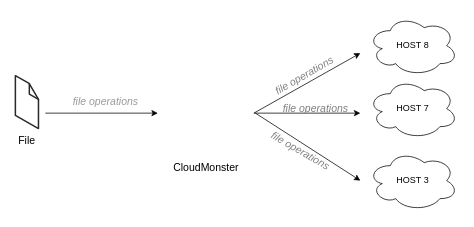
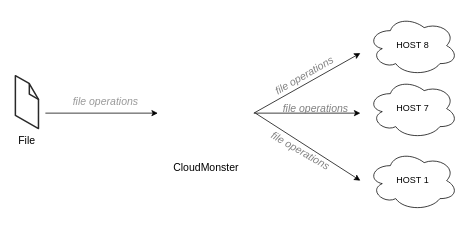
  <mxCell id="0" />
  <mxCell id="1" parent="0" />
  <mxCell id="2" value="&lt;font style=&quot;font-size: 14px&quot;&gt;File&lt;/font&gt;" style="verticalLabelPosition=bottom;html=1;verticalAlign=top;strokeWidth=1;align=center;outlineConnect=0;dashed=0;outlineConnect=0;shape=mxgraph.aws3d.file;aspect=fixed;strokeColor=#292929;" vertex="1" parent="1"><mxGeometry x="20" y="100" width="30.8" height="70.6" as="geometry" /></mxCell>
  <mxCell id="3" value="" style="endArrow=classic;html=1;rounded=0;" edge="1" parent="1"><mxGeometry width="50" height="50" relative="1" as="geometry"><mxPoint x="60" y="150" as="sourcePoint" /><mxPoint x="210" y="150" as="targetPoint" /></mxGeometry></mxCell>
  <mxCell id="4" value="&lt;font style=&quot;font-size: 14px&quot;&gt;CloudMonster&lt;/font&gt;" style="shape=image;html=1;verticalAlign=top;verticalLabelPosition=bottom;labelBackgroundColor=#ffffff;imageAspect=0;aspect=fixed;image=https://cdn2.iconfinder.com/data/icons/halloween-scarry-hand-drawn-black-1/257/22-halloween-monster-scarry-eye-128.png" vertex="1" parent="1"><mxGeometry x="210" y="80" width="128" height="128" as="geometry" /></mxCell>
  <mxCell id="5" value="HOST 8" style="ellipse;shape=cloud;whiteSpace=wrap;html=1;" vertex="1" parent="1"><mxGeometry x="490" y="20" width="120" height="80" as="geometry" /></mxCell>
  <mxCell id="6" value="HOST 7" style="ellipse;shape=cloud;whiteSpace=wrap;html=1;" vertex="1" parent="1"><mxGeometry x="490" y="104" width="120" height="80" as="geometry" /></mxCell>
- <mxCell id="7" value="HOST 3&lt;br&gt;" style="ellipse;shape=cloud;whiteSpace=wrap;html=1;" vertex="1" parent="1"><mxGeometry x="490" y="200" width="120" height="80" as="geometry" /></mxCell>
+ <mxCell id="7" value="HOST 1&lt;br&gt;" style="ellipse;shape=cloud;whiteSpace=wrap;html=1;" vertex="1" parent="1"><mxGeometry x="490" y="200" width="120" height="80" as="geometry" /></mxCell>
  <mxCell id="8" value="" style="endArrow=classic;html=1;rounded=0;" edge="1" parent="1"><mxGeometry width="50" height="50" relative="1" as="geometry"><mxPoint x="338" y="150" as="sourcePoint" /><mxPoint x="480" y="70" as="targetPoint" /></mxGeometry></mxCell>
  <mxCell id="9" value="" style="endArrow=classic;html=1;rounded=0;" edge="1" parent="1"><mxGeometry width="50" height="50" relative="1" as="geometry"><mxPoint x="338" y="150" as="sourcePoint" /><mxPoint x="480" y="150" as="targetPoint" /></mxGeometry></mxCell>
  <mxCell id="10" value="" style="endArrow=classic;html=1;rounded=0;" edge="1" parent="1"><mxGeometry width="50" height="50" relative="1" as="geometry"><mxPoint x="340" y="150" as="sourcePoint" /><mxPoint x="480" y="240" as="targetPoint" /></mxGeometry></mxCell>
  <mxCell id="11" value="&lt;i&gt;&lt;font color=&quot;#999999&quot;&gt;file operations&lt;/font&gt;&lt;/i&gt;" style="text;html=1;align=center;verticalAlign=middle;resizable=0;points=[];autosize=1;strokeColor=none;fillColor=none;fontSize=14;" vertex="1" parent="1"><mxGeometry x="90" y="125.3" width="100" height="20" as="geometry" /></mxCell>
  <mxCell id="12" value="&lt;i&gt;&lt;font color=&quot;#808080&quot;&gt;file operations&lt;/font&gt;&lt;/i&gt;" style="text;html=1;align=center;verticalAlign=middle;resizable=0;points=[];autosize=1;strokeColor=none;fillColor=none;fontSize=14;rotation=-30;" vertex="1" parent="1"><mxGeometry x="355" y="90" width="100" height="20" as="geometry" /></mxCell>
  <mxCell id="13" value="&lt;i&gt;&lt;font color=&quot;#808080&quot;&gt;file operations&lt;/font&gt;&lt;/i&gt;" style="text;html=1;align=center;verticalAlign=middle;resizable=0;points=[];autosize=1;strokeColor=none;fillColor=none;fontSize=14;rotation=0;" vertex="1" parent="1"><mxGeometry x="370" y="134" width="100" height="20" as="geometry" /></mxCell>
  <mxCell id="14" value="&lt;i&gt;&lt;font color=&quot;#808080&quot;&gt;file operations&lt;/font&gt;&lt;/i&gt;" style="text;html=1;align=center;verticalAlign=middle;resizable=0;points=[];autosize=1;strokeColor=none;fillColor=none;fontSize=14;rotation=30;" vertex="1" parent="1"><mxGeometry x="350" y="190" width="100" height="20" as="geometry" /></mxCell>
